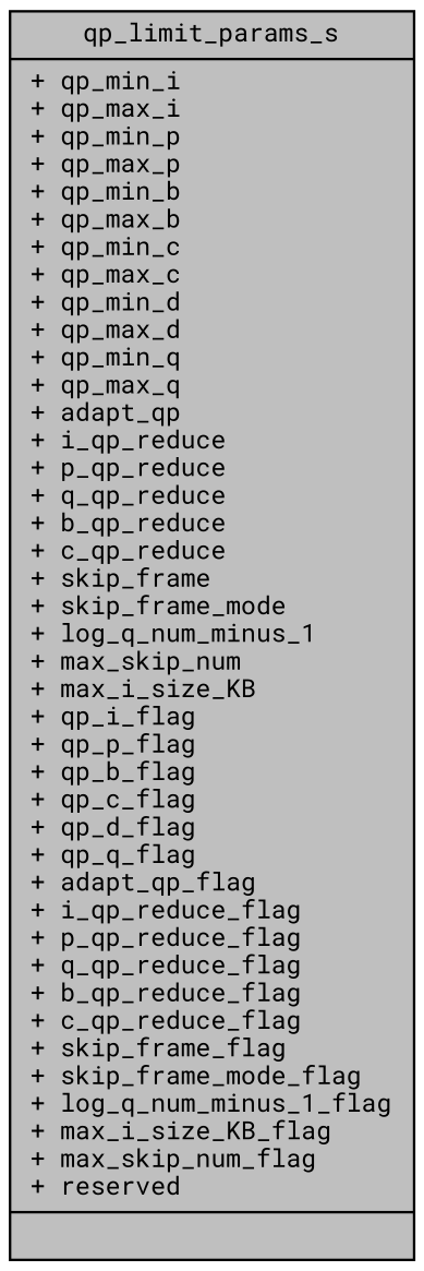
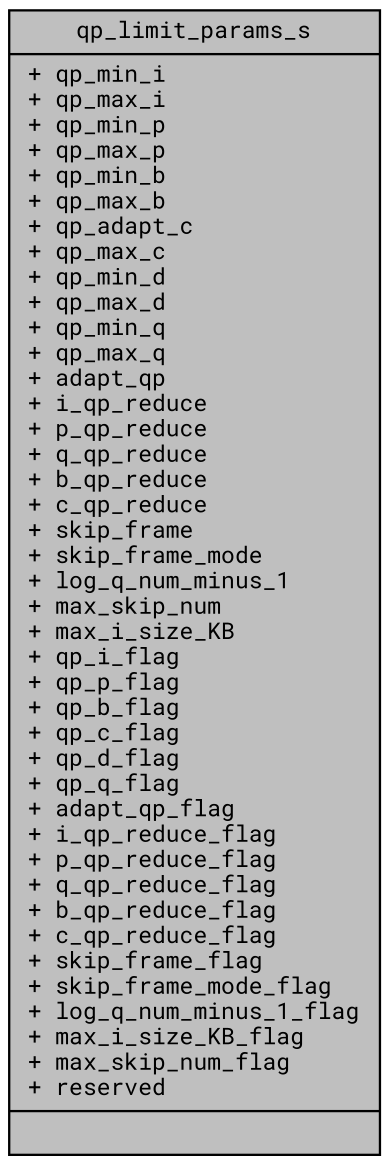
  digraph {
    fontname="Roboto Mono"
-   n1 [color=black fillcolor=grey75 fontcolor=black fontname="Roboto Mono" fontsize=10 height=0.2 label="{qp_limit_params_s\n|+ qp_min_i\l+ qp_max_i\l+ qp_min_p\l+ qp_max_p\l+ qp_min_b\l+ qp_max_b\l+ qp_min_c\l+ qp_max_c\l+ qp_min_d\l+ qp_max_d\l+ qp_min_q\l+ qp_max_q\l+ adapt_qp\l+ i_qp_reduce\l+ p_qp_reduce\l+ q_qp_reduce\l+ b_qp_reduce\l+ c_qp_reduce\l+ skip_frame\l+ skip_frame_mode\l+ log_q_num_minus_1\l+ max_skip_num\l+ max_i_size_KB\l+ qp_i_flag\l+ qp_p_flag\l+ qp_b_flag\l+ qp_c_flag\l+ qp_d_flag\l+ qp_q_flag\l+ adapt_qp_flag\l+ i_qp_reduce_flag\l+ p_qp_reduce_flag\l+ q_qp_reduce_flag\l+ b_qp_reduce_flag\l+ c_qp_reduce_flag\l+ skip_frame_flag\l+ skip_frame_mode_flag\l+ log_q_num_minus_1_flag\l+ max_i_size_KB_flag\l+ max_skip_num_flag\l+ reserved\l|}" shape=record style=filled width=0.4]
+   n1 [color=black fillcolor=grey75 fontcolor=black fontname="Roboto Mono" fontsize=10 height=0.2 label="{qp_limit_params_s\n|+ qp_min_i\l+ qp_max_i\l+ qp_min_p\l+ qp_max_p\l+ qp_min_b\l+ qp_max_b\l+ qp_adapt_c\l+ qp_max_c\l+ qp_min_d\l+ qp_max_d\l+ qp_min_q\l+ qp_max_q\l+ adapt_qp\l+ i_qp_reduce\l+ p_qp_reduce\l+ q_qp_reduce\l+ b_qp_reduce\l+ c_qp_reduce\l+ skip_frame\l+ skip_frame_mode\l+ log_q_num_minus_1\l+ max_skip_num\l+ max_i_size_KB\l+ qp_i_flag\l+ qp_p_flag\l+ qp_b_flag\l+ qp_c_flag\l+ qp_d_flag\l+ qp_q_flag\l+ adapt_qp_flag\l+ i_qp_reduce_flag\l+ p_qp_reduce_flag\l+ q_qp_reduce_flag\l+ b_qp_reduce_flag\l+ c_qp_reduce_flag\l+ skip_frame_flag\l+ skip_frame_mode_flag\l+ log_q_num_minus_1_flag\l+ max_i_size_KB_flag\l+ max_skip_num_flag\l+ reserved\l|}" shape=record style=filled width=0.4]
  }
